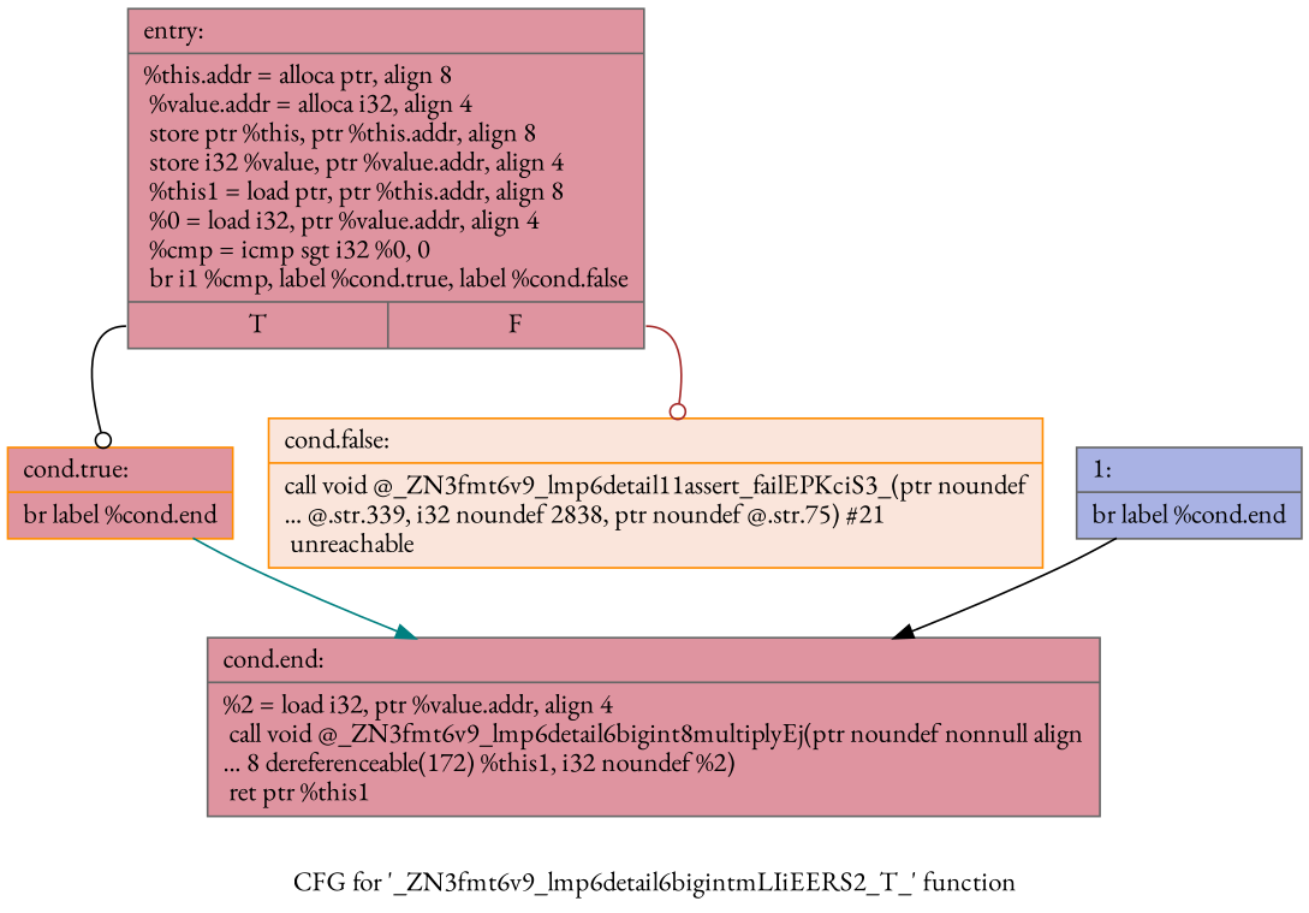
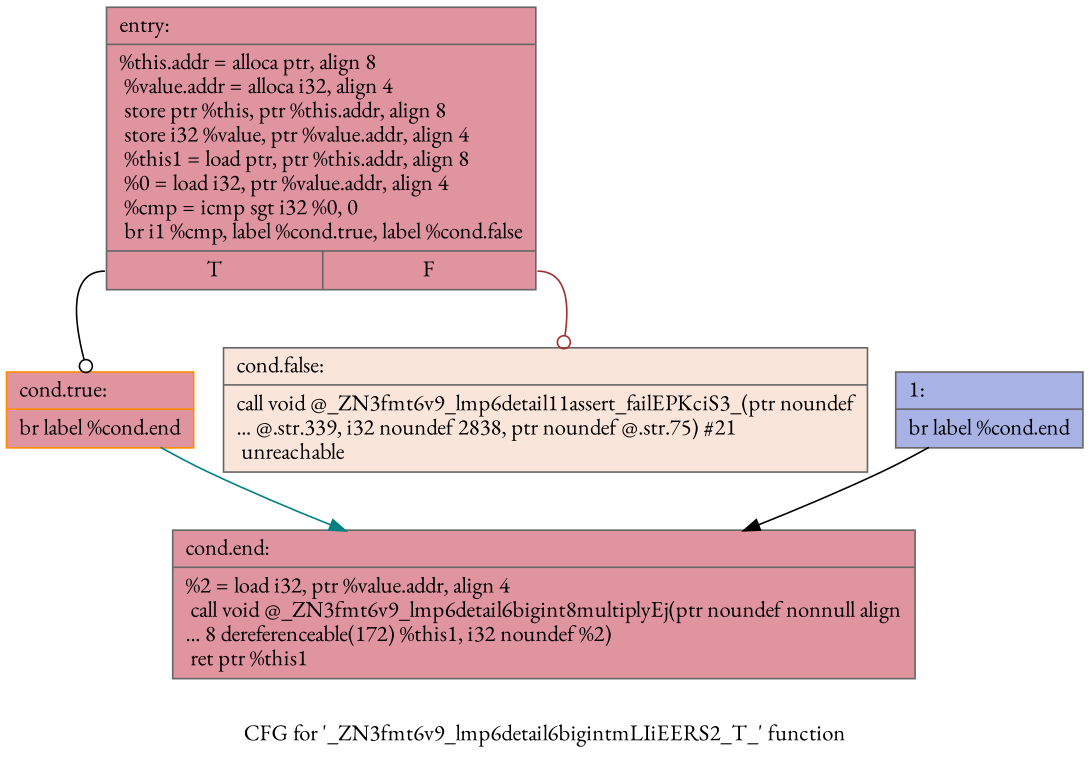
  digraph {
    label="CFG for '_ZN3fmt6v9_lmp6detail6bigintmLIiEERS2_T_' function"
    fontname="EB Garamond"
    node [color=gray40 fillcolor="#b70d2870" fontname="EB Garamond" shape=record style=filled]
    edge [color=black arrowhead=odot fontname="EB Garamond"]
    n1 [label="{entry:\l|  %this.addr = alloca ptr, align 8\l  %value.addr = alloca i32, align 4\l  store ptr %this, ptr %this.addr, align 8\l  store i32 %value, ptr %value.addr, align 4\l  %this1 = load ptr, ptr %this.addr, align 8\l  %0 = load i32, ptr %value.addr, align 4\l  %cmp = icmp sgt i32 %0, 0\l  br i1 %cmp, label %cond.true, label %cond.false\l|{<s0>T|<s1>F}}"]
    n2 [color=darkorange label="{cond.true:\l|  br label %cond.end\l}"]
-   n3 [color=darkorange fillcolor="#f4c5ad70" label="{cond.false:\l|  call void @_ZN3fmt6v9_lmp6detail11assert_failEPKciS3_(ptr noundef\l... @.str.339, i32 noundef 2838, ptr noundef @.str.75) #21\l  unreachable\l}"]
+   n3 [fillcolor="#f4c5ad70" label="{cond.false:\l|  call void @_ZN3fmt6v9_lmp6detail11assert_failEPKciS3_(ptr noundef\l... @.str.339, i32 noundef 2838, ptr noundef @.str.75) #21\l  unreachable\l}"]
    n4 [label="{cond.end:\l|  %2 = load i32, ptr %value.addr, align 4\l  call void @_ZN3fmt6v9_lmp6detail6bigint8multiplyEj(ptr noundef nonnull align\l... 8 dereferenceable(172) %this1, i32 noundef %2)\l  ret ptr %this1\l}"]
    n5 [fillcolor="#3d50c370" label="{1:\l|  br label %cond.end\l}"]
    n1 -> n2 [tailport=s0]
    n1 -> n3 [tailport=s1 color=brown]
    n2 -> n4 [color=teal arrowhead=normal]
    n5 -> n4 [arrowhead=normal]
  }
